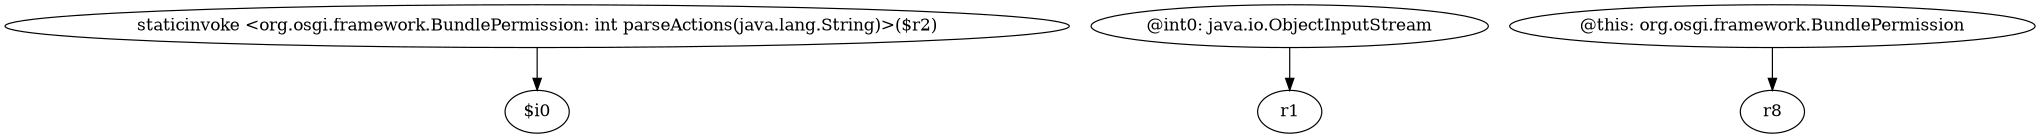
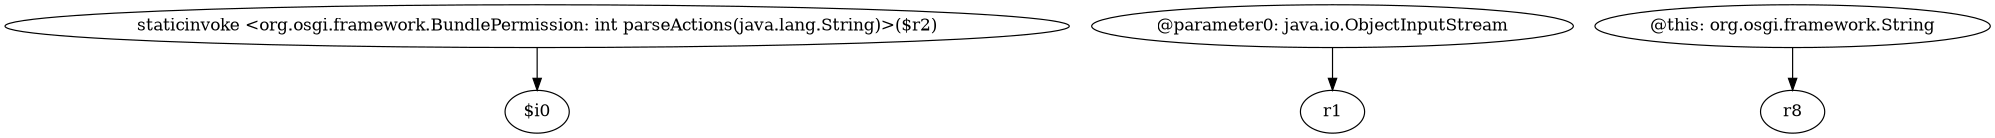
  digraph {
    n1 [label="staticinvoke <org.osgi.framework.BundlePermission: int parseActions(java.lang.String)>($r2)"]
    n2 [label="$i0"]
-   n3 [label="@int0: java.io.ObjectInputStream"]
+   n3 [label="@parameter0: java.io.ObjectInputStream"]
    n4 [label=r1]
-   n5 [label="@this: org.osgi.framework.BundlePermission"]
+   n5 [label="@this: org.osgi.framework.String"]
    n6 [label=r8]
    n1 -> n2
    n3 -> n4
    n5 -> n6
  }
